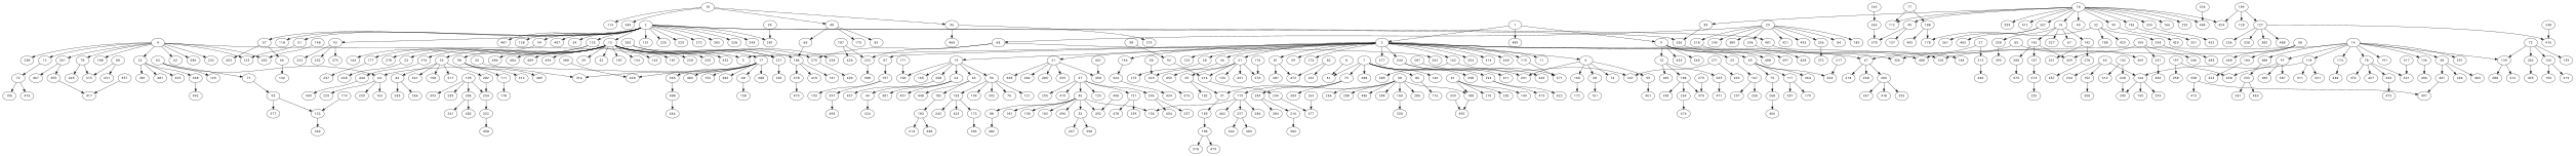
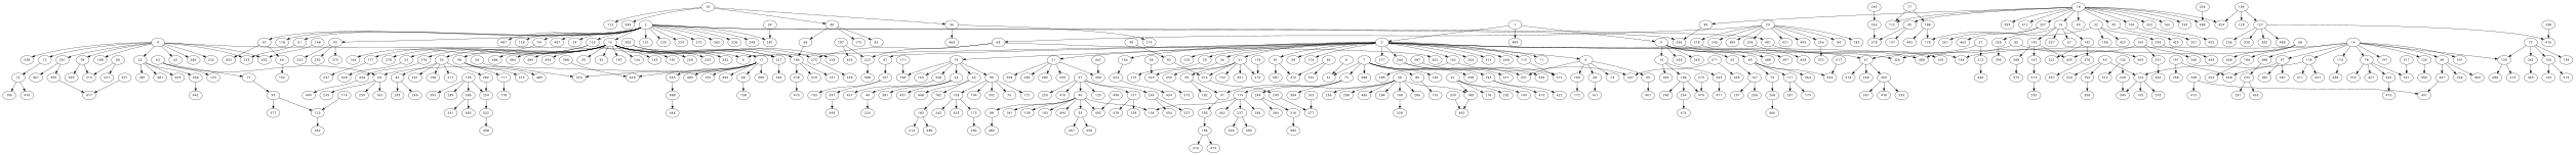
  digraph {
    fontname="Roboto Mono"
    node [fontname="Roboto Mono"]
    edge [color=black fontname="Roboto Mono"]
    1
    3
    9
    409
    5
    6
    11
    19
    21
    28
    31
    36
    47
    59
    81
    87
    115
    123
    128
    162
    164
    244
    274
    277
    326
    354
    414
    448
    15
    25
    69
    148
    345
    455
    20
    55
    74
    168
    291
    24
    43
    56
    165
    190
    350
    205
    335
    360
    458
    482
    273
    35
    133
    216
    276
    329
    431
    459
    218
    240
    269
    307
    472
    157
    371
    305
    347
    324
    343
    411
    4
    12
    22
    62
    70
    180
    225
    232
    250
    261
    386
    452
    72
    325
    368
    381
    401
    315
    445
    355
    467
    161
    461
    172
    106
    209
    265
    167
    79
    117
    334
    364
    196
    476
    2
    13
    51
    54
    57
    93
    94
    110
    130
    135
    151
    201
    226
    229
    272
    303
    320
    348
    356
    407
    481
    487
    17
    23
    33
    39
    52
    98
    104
    107
    134
    145
    181
    228
    235
    275
    352
    376
    404
    484
    489
    494
    66
    453
    222
    252
    375
    144
    177
    227
    270
    480
    488
    40
    64
    153
    302
    314
    365
    388
    403
    428
    420
    42
    198
    202
    211
    241
    111
    313
    405
    141
    370
    418
    499
    444
    264
    390
    478
    471
    10
    16
    45
    49
    89
    99
    112
    156
    166
    293
    333
    337
    399
    406
    412
    424
    67
    142
    143
    230
    327
    137
    378
    429
    351
    432
    361
    465
    221
    278
    147
    288
    439
    395
    150
    163
    239
    259
    400
    44
    301
    451
    102
    440
    76
    121
    138
    194
    392
    437
    442
    224
    268
    297
    14
    30
    78
    97
    118
    136
    139
    174
    191
    200
    391
    394
    447
    469
    292
    321
    374
    427
    105
    387
    430
    124
    311
    331
    456
    208
    212
    340
    233
    491
    91
    182
    249
    373
    285
    366
    254
    185
    103
    37
    46
    125
    131
    246
    255
    419
    53
    80
    101
    154
    158
    183
    492
    496
    359
    470
    257
    454
    267
    398
    402
    353
    367
    410
    27
    213
    446
    18
    48
    96
    113
    389
    60
    83
    175
    219
    468
    173
    342
    425
    132
    7
    61
    75
    86
    146
    290
    294
    300
    119
    284
    384
    116
    415
    422
    8
    63
    71
    129
    95
    29
    68
    84
    189
    236
    245
    309
    310
    396
    421
    495
    223
    262
    372
    497
    438
    500
    260
    179
    287
    122
    377
    237
    286
    462
    304
    316
    473
    466
    193
    397
    186
    38
    108
    160
    204
    206
    266
    280
    486
    493
    328
    90
    92
    362
    170
    77
    100
    178
    443
    214
    380
    475
    474
    41
    149
    210
    282
    155
    295
    349
    344
    383
    109
    120
    127
    256
    338
    385
    408
    416
    114
    65
    192
    234
    358
    73
    126
    159
    242
    199
    319
    435
    247
    296
    283
    457
    215
    379
    253
    498
    434
    32
    188
    298
    423
    485
    50
    184
    460
    323
    318
    479
    171
    281
    463
    34
    322
    477
    152
    220
    312
    187
    426
    203
    238
    88
    231
    169
    251
    346
    436
    195
    289
    306
    393
    341
    483
    450
    197
    258
    417
    176
    382
    26
    317
    85
    369
    58
    82
    332
    217
    271
    433
    243
    363
    464
    207
    449
    336
    330
    413
    248
    357
    308
    140
    441
    263
    279
    490
    339
    1 -> 3
    1 -> 9
    1 -> 409
    3 -> 5
    3 -> 6
    3 -> 11
    3 -> 19
    3 -> 21
    3 -> 28
    3 -> 31
    3 -> 36
    3 -> 47
    3 -> 59
    3 -> 81
    3 -> 87
    3 -> 115
    3 -> 123
    3 -> 128
    3 -> 162
    3 -> 164
    3 -> 244
    3 -> 274
    3 -> 277
    3 -> 326
    3 -> 354
    3 -> 414
    3 -> 448
    9 -> 15
    9 -> 25
    9 -> 69
    9 -> 148
    9 -> 345
    9 -> 455
    6 -> 20
    6 -> 55
    6 -> 74
    6 -> 168
    6 -> 291
    19 -> 24
    19 -> 43
    19 -> 56
    19 -> 165
    19 -> 190
    19 -> 350
    21 -> 205
    21 -> 335
    21 -> 360
    21 -> 458
    21 -> 482
    28 -> 273
    31 -> 35
    31 -> 133
    31 -> 216
    31 -> 276
    31 -> 329
    31 -> 431
    36 -> 459
    47 -> 218
    47 -> 240
    47 -> 269
    81 -> 307
    81 -> 472
    87 -> 157
    115 -> 371
    162 -> 305
    162 -> 347
    164 -> 324
    244 -> 343
    244 -> 411
    15 -> 106
    15 -> 209
    15 -> 265
    25 -> 167
    69 -> 79
    69 -> 117
    69 -> 334
    69 -> 364
    20 -> 161
    55 -> 461
    168 -> 172
    24 -> 44
    24 -> 301
    24 -> 451
    43 -> 102
    43 -> 440
    56 -> 76
    56 -> 121
    56 -> 138
    56 -> 194
    56 -> 392
    350 -> 437
    35 -> 91
    35 -> 182
    216 -> 249
    329 -> 373
    269 -> 353
    269 -> 367
    269 -> 410
    157 -> 193
    157 -> 397
    324 -> 434
    4 -> 5
    4 -> 12
    4 -> 22
    4 -> 62
    4 -> 70
    4 -> 180
    4 -> 225
    4 -> 232
    4 -> 250
    4 -> 261
    4 -> 386
    4 -> 452
    12 -> 72
    22 -> 325
    22 -> 368
    22 -> 381
    22 -> 401
    70 -> 315
    70 -> 445
    261 -> 355
    261 -> 467
    72 -> 196
    72 -> 476
    368 -> 442
    355 -> 417
    106 -> 264
    106 -> 390
    106 -> 478
    265 -> 471
    167 -> 268
    167 -> 297
    79 -> 260
    117 -> 179
    117 -> 287
    2 -> 13
    2 -> 51
    2 -> 54
    2 -> 57
    2 -> 93
    2 -> 94
    2 -> 110
    2 -> 130
    2 -> 135
    2 -> 151
    2 -> 201
    2 -> 226
    2 -> 229
    2 -> 272
    2 -> 303
    2 -> 320
    2 -> 348
    2 -> 356
    2 -> 407
    2 -> 481
    2 -> 487
    13 -> 17
    13 -> 23
    13 -> 33
    13 -> 39
    13 -> 52
    13 -> 98
    13 -> 104
    13 -> 107
    13 -> 134
    13 -> 145
    13 -> 181
    13 -> 228
    13 -> 235
    13 -> 275
    13 -> 352
    13 -> 376
    13 -> 404
    13 -> 484
    13 -> 489
    13 -> 494
    51 -> 225
    57 -> 66
    57 -> 453
    93 -> 222
    93 -> 252
    93 -> 375
    94 -> 144
    135 -> 177
    135 -> 227
    135 -> 270
    356 -> 480
    481 -> 488
    17 -> 40
    17 -> 64
    17 -> 153
    17 -> 302
    17 -> 314
    17 -> 365
    17 -> 388
    17 -> 403
    17 -> 428
    23 -> 420
    33 -> 42
    33 -> 198
    33 -> 202
    33 -> 211
    33 -> 241
    98 -> 111
    98 -> 313
    98 -> 405
    104 -> 141
    104 -> 370
    104 -> 418
    275 -> 499
    376 -> 444
    66 -> 132
    177 -> 247
    227 -> 296
    40 -> 150
    64 -> 163
    64 -> 239
    64 -> 259
    365 -> 400
    42 -> 285
    42 -> 366
    202 -> 254
    111 -> 170
    370 -> 475
    444 -> 449
    264 -> 474
    10 -> 16
    10 -> 45
    10 -> 49
    10 -> 89
    10 -> 99
    10 -> 112
    10 -> 156
    10 -> 166
    10 -> 293
    10 -> 333
    10 -> 337
    10 -> 399
    10 -> 406
    10 -> 412
    10 -> 424
    16 -> 67
    16 -> 142
    16 -> 143
    16 -> 230
    16 -> 327
    45 -> 137
    45 -> 378
    89 -> 356
    99 -> 429
    156 -> 351
    333 -> 432
    337 -> 361
    337 -> 465
    142 -> 221
    142 -> 278
    143 -> 147
    143 -> 288
    143 -> 439
    230 -> 395
    278 -> 457
    147 -> 215
    288 -> 379
    400 -> 464
    44 -> 224
    102 -> 103
    138 -> 173
    138 -> 342
    138 -> 425
-   14 -> 128
+   14 -> 148
    14 -> 30
    14 -> 78
    14 -> 97
    14 -> 118
    14 -> 136
    14 -> 139
    14 -> 174
    14 -> 191
    14 -> 200
    14 -> 391
    30 -> 394
    30 -> 447
    30 -> 469
    78 -> 292
    78 -> 321
    78 -> 374
    78 -> 427
    97 -> 105
    97 -> 387
    97 -> 430
    118 -> 124
    118 -> 311
    118 -> 331
    136 -> 456
    139 -> 208
    139 -> 212
    174 -> 340
    200 -> 233
    447 -> 491
    292 -> 473
    124 -> 155
    124 -> 295
    124 -> 349
    233 -> 281
    233 -> 463
    91 -> 185
    249 -> 477
    254 -> 322
    185 -> 186
    103 -> 214
    103 -> 380
    37 -> 46
    37 -> 125
    37 -> 131
    37 -> 246
    37 -> 255
    37 -> 419
    46 -> 53
    46 -> 80
    46 -> 101
    46 -> 154
    46 -> 158
    46 -> 183
    46 -> 492
    46 -> 496
    131 -> 359
    131 -> 470
    246 -> 257
    246 -> 454
    53 -> 267
    53 -> 398
    80 -> 402
    27 -> 47
    27 -> 213
    213 -> 446
    18 -> 48
    18 -> 96
    18 -> 113
    18 -> 389
    48 -> 60
    48 -> 83
    48 -> 175
    96 -> 219
    96 -> 468
    60 -> 104
    173 -> 283
    7 -> 291
    7 -> 61
    7 -> 75
    7 -> 86
    7 -> 146
    7 -> 290
    7 -> 294
    7 -> 300
    75 -> 119
    75 -> 284
    75 -> 384
    86 -> 116
    294 -> 415
    294 -> 422
    119 -> 154
    119 -> 237
    119 -> 286
    119 -> 462
    284 -> 304
    284 -> 316
    8 -> 61
    63 -> 64
    63 -> 71
    63 -> 129
    71 -> 95
    95 -> 122
    95 -> 377
    29 -> 68
    29 -> 84
    29 -> 189
    29 -> 236
    29 -> 245
    29 -> 309
    29 -> 310
    29 -> 396
    29 -> 421
    29 -> 495
    68 -> 275
    68 -> 223
    68 -> 262
    236 -> 372
    310 -> 497
    396 -> 438
    223 -> 500
    260 -> 466
    122 -> 362
    237 -> 344
    237 -> 383
    316 -> 382
    397 -> 498
    186 -> 318
    186 -> 479
    38 -> 91
    38 -> 108
    38 -> 160
    38 -> 204
    38 -> 206
    38 -> 266
    38 -> 280
    38 -> 486
    108 -> 493
    160 -> 328
    90 -> 92
    92 -> 216
    77 -> 112
    77 -> 100
    100 -> 178
    100 -> 443
    41 -> 108
    41 -> 149
    41 -> 210
    41 -> 282
    109 -> 424
    109 -> 120
    109 -> 127
    127 -> 256
    127 -> 338
    127 -> 385
    127 -> 408
    127 -> 416
    114 -> 122
    65 -> 124
    65 -> 192
    65 -> 234
    192 -> 358
    73 -> 139
    73 -> 126
    73 -> 159
    73 -> 242
    126 -> 199
    126 -> 319
    242 -> 435
    215 -> 253
    32 -> 178
    32 -> 188
    32 -> 298
    32 -> 423
    298 -> 485
    50 -> 488
    50 -> 184
    50 -> 460
    184 -> 323
    171 -> 190
    34 -> 201
    322 -> 450
    152 -> 220
    152 -> 312
    220 -> 349
    187 -> 223
    187 -> 426
    203 -> 227
    203 -> 238
    88 -> 315
    88 -> 231
    169 -> 439
    169 -> 251
    169 -> 346
    251 -> 436
    195 -> 254
    195 -> 289
    195 -> 306
    195 -> 393
    306 -> 341
    306 -> 483
    197 -> 430
    197 -> 258
    176 -> 276
    26 -> 314
    317 -> 321
    85 -> 326
    85 -> 369
    58 -> 329
    82 -> 472
    82 -> 332
    217 -> 334
    271 -> 347
    271 -> 433
    243 -> 363
    363 -> 378
    207 -> 371
    336 -> 406
    330 -> 491
    330 -> 413
    248 -> 416
    357 -> 417
    308 -> 428
    140 -> 452
    441 -> 458
    263 -> 477
    279 -> 478
    490 -> 492
    339 -> 493
  }
